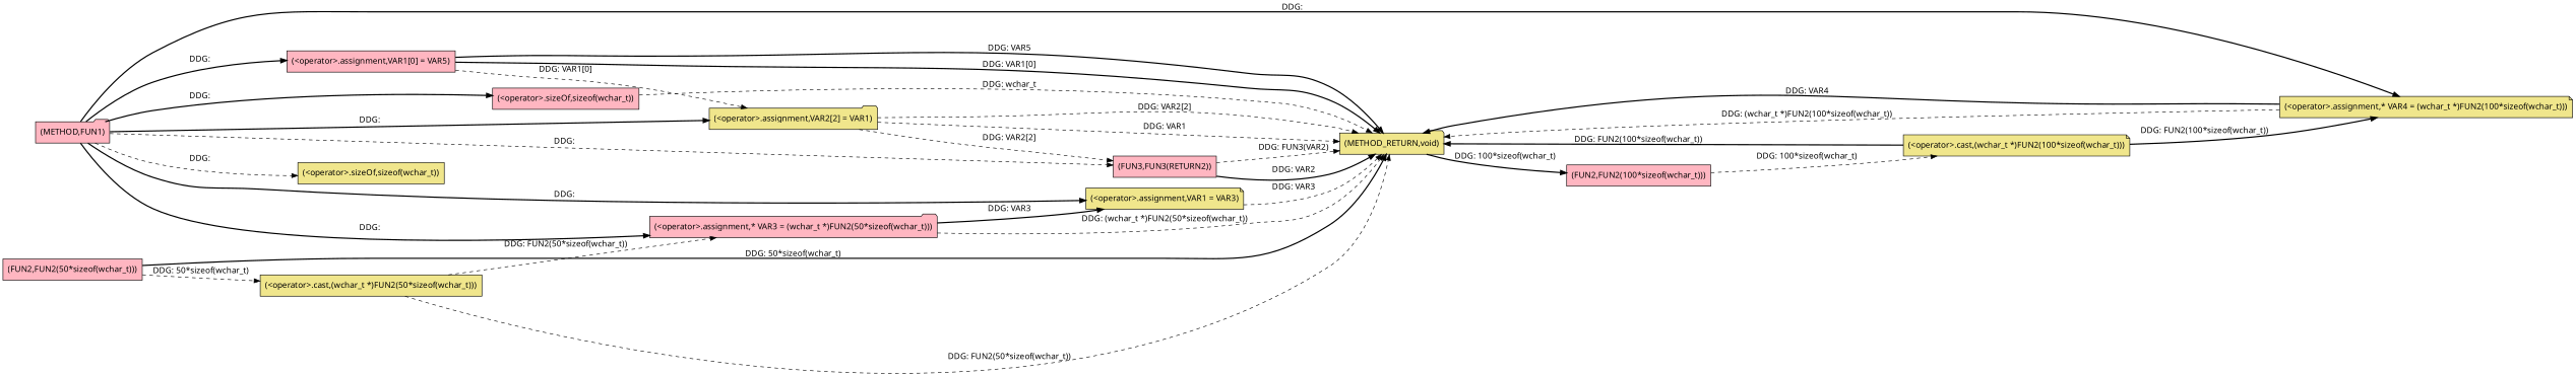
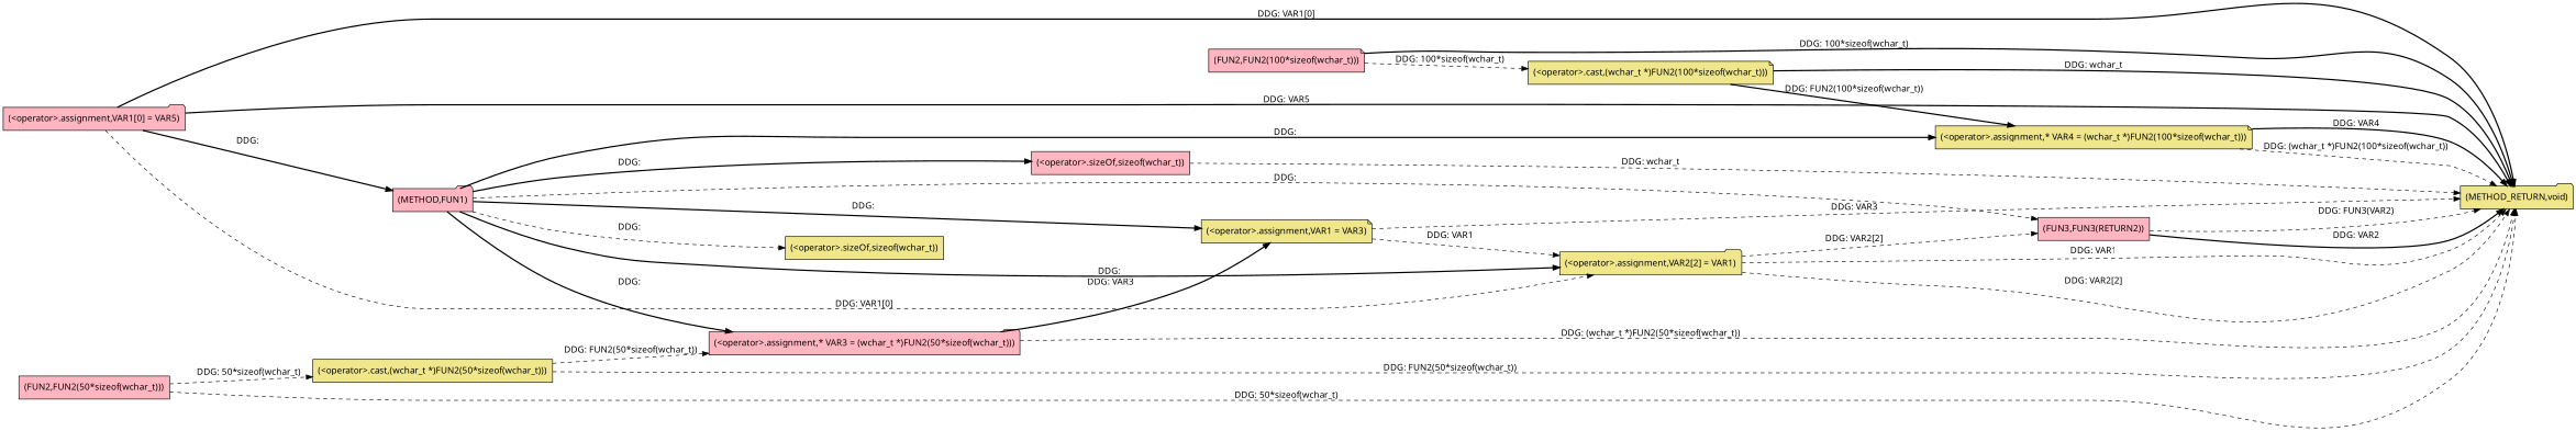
  digraph {
    fontname="Noto Sans"
    rankdir=LR
    node [fillcolor=lightpink fontname="Noto Sans" shape=box style=filled]
    edge [fontname="Noto Sans" style=dashed]
    n1 [label="(METHOD,FUN1)" shape=folder]
    n2 [label="(<operator>.assignment,* VAR3 = (wchar_t *)FUN2(50*sizeof(wchar_t)))" shape=folder]
    n3 [fillcolor=khaki label="(<operator>.sizeOf,sizeof(wchar_t))"]
    n4 [fillcolor=khaki label="(<operator>.assignment,* VAR4 = (wchar_t *)FUN2(100*sizeof(wchar_t)))" shape=note]
    n5 [label="(<operator>.sizeOf,sizeof(wchar_t))"]
    n6 [fillcolor=khaki label="(<operator>.assignment,VAR1 = VAR3)" shape=note]
-   n7 [label="(<operator>.assignment,VAR1[0] = VAR5)"]
+   n7 [label="(<operator>.assignment,VAR1[0] = VAR5)" shape=folder]
    n8 [fillcolor=khaki label="(<operator>.assignment,VAR2[2] = VAR1)" shape=folder]
    n9 [label="(FUN3,FUN3(RETURN2))"]
    n10 [fillcolor=khaki label="(METHOD_RETURN,void)" shape=folder]
    n11 [fillcolor=khaki label="(<operator>.cast,(wchar_t *)FUN2(50*sizeof(wchar_t)))"]
    n12 [label="(FUN2,FUN2(50*sizeof(wchar_t)))"]
    n13 [fillcolor=khaki label="(<operator>.cast,(wchar_t *)FUN2(100*sizeof(wchar_t)))" shape=note]
-   n14 [label="(FUN2,FUN2(100*sizeof(wchar_t)))"]
+   n14 [label="(FUN2,FUN2(100*sizeof(wchar_t)))" shape=note]
    n1 -> n2 [label="DDG: " style=bold]
    n1 -> n3 [label="DDG: "]
    n1 -> n4 [label="DDG: " style=bold]
    n1 -> n5 [label="DDG: " style=bold]
    n1 -> n6 [label="DDG: " style=bold]
-   n1 -> n7 [label="DDG: " style=bold]
+   n7 -> n1 [label="DDG: " style=bold]
    n1 -> n8 [label="DDG: " style=bold]
    n1 -> n9 [label="DDG: "]
    n2 -> n6 [label="DDG: VAR3" style=bold]
    n2 -> n10 [label="DDG: (wchar_t *)FUN2(50*sizeof(wchar_t))"]
    n4 -> n10 [label="DDG: (wchar_t *)FUN2(100*sizeof(wchar_t))"]
    n4 -> n10 [label="DDG: VAR4" style=bold]
    n5 -> n10 [label="DDG: wchar_t"]
+   n6 -> n8 [label="DDG: VAR1"]
    n6 -> n10 [label="DDG: VAR3"]
    n7 -> n8 [label="DDG: VAR1[0]"]
    n7 -> n10 [label="DDG: VAR1[0]" style=bold]
    n7 -> n10 [label="DDG: VAR5" style=bold]
    n8 -> n9 [label="DDG: VAR2[2]"]
    n8 -> n10 [label="DDG: VAR2[2]"]
    n8 -> n10 [label="DDG: VAR1"]
    n9 -> n10 [label="DDG: VAR2" style=bold]
    n9 -> n10 [label="DDG: FUN3(VAR2)"]
    n11 -> n2 [label="DDG: FUN2(50*sizeof(wchar_t))"]
    n11 -> n10 [label="DDG: FUN2(50*sizeof(wchar_t))"]
-   n12 -> n10 [label="DDG: 50*sizeof(wchar_t)" style=bold]
+   n12 -> n10 [label="DDG: 50*sizeof(wchar_t)"]
    n12 -> n11 [label="DDG: 50*sizeof(wchar_t)"]
    n13 -> n4 [label="DDG: FUN2(100*sizeof(wchar_t))" style=bold]
-   n13 -> n10 [label="DDG: FUN2(100*sizeof(wchar_t))" style=bold]
-   n10 -> n14 [label="DDG: 100*sizeof(wchar_t)" style=bold]
+   n13 -> n10 [label="DDG: wchar_t" style=bold]
+   n14 -> n10 [label="DDG: 100*sizeof(wchar_t)" style=bold]
    n14 -> n13 [label="DDG: 100*sizeof(wchar_t)"]
  }
